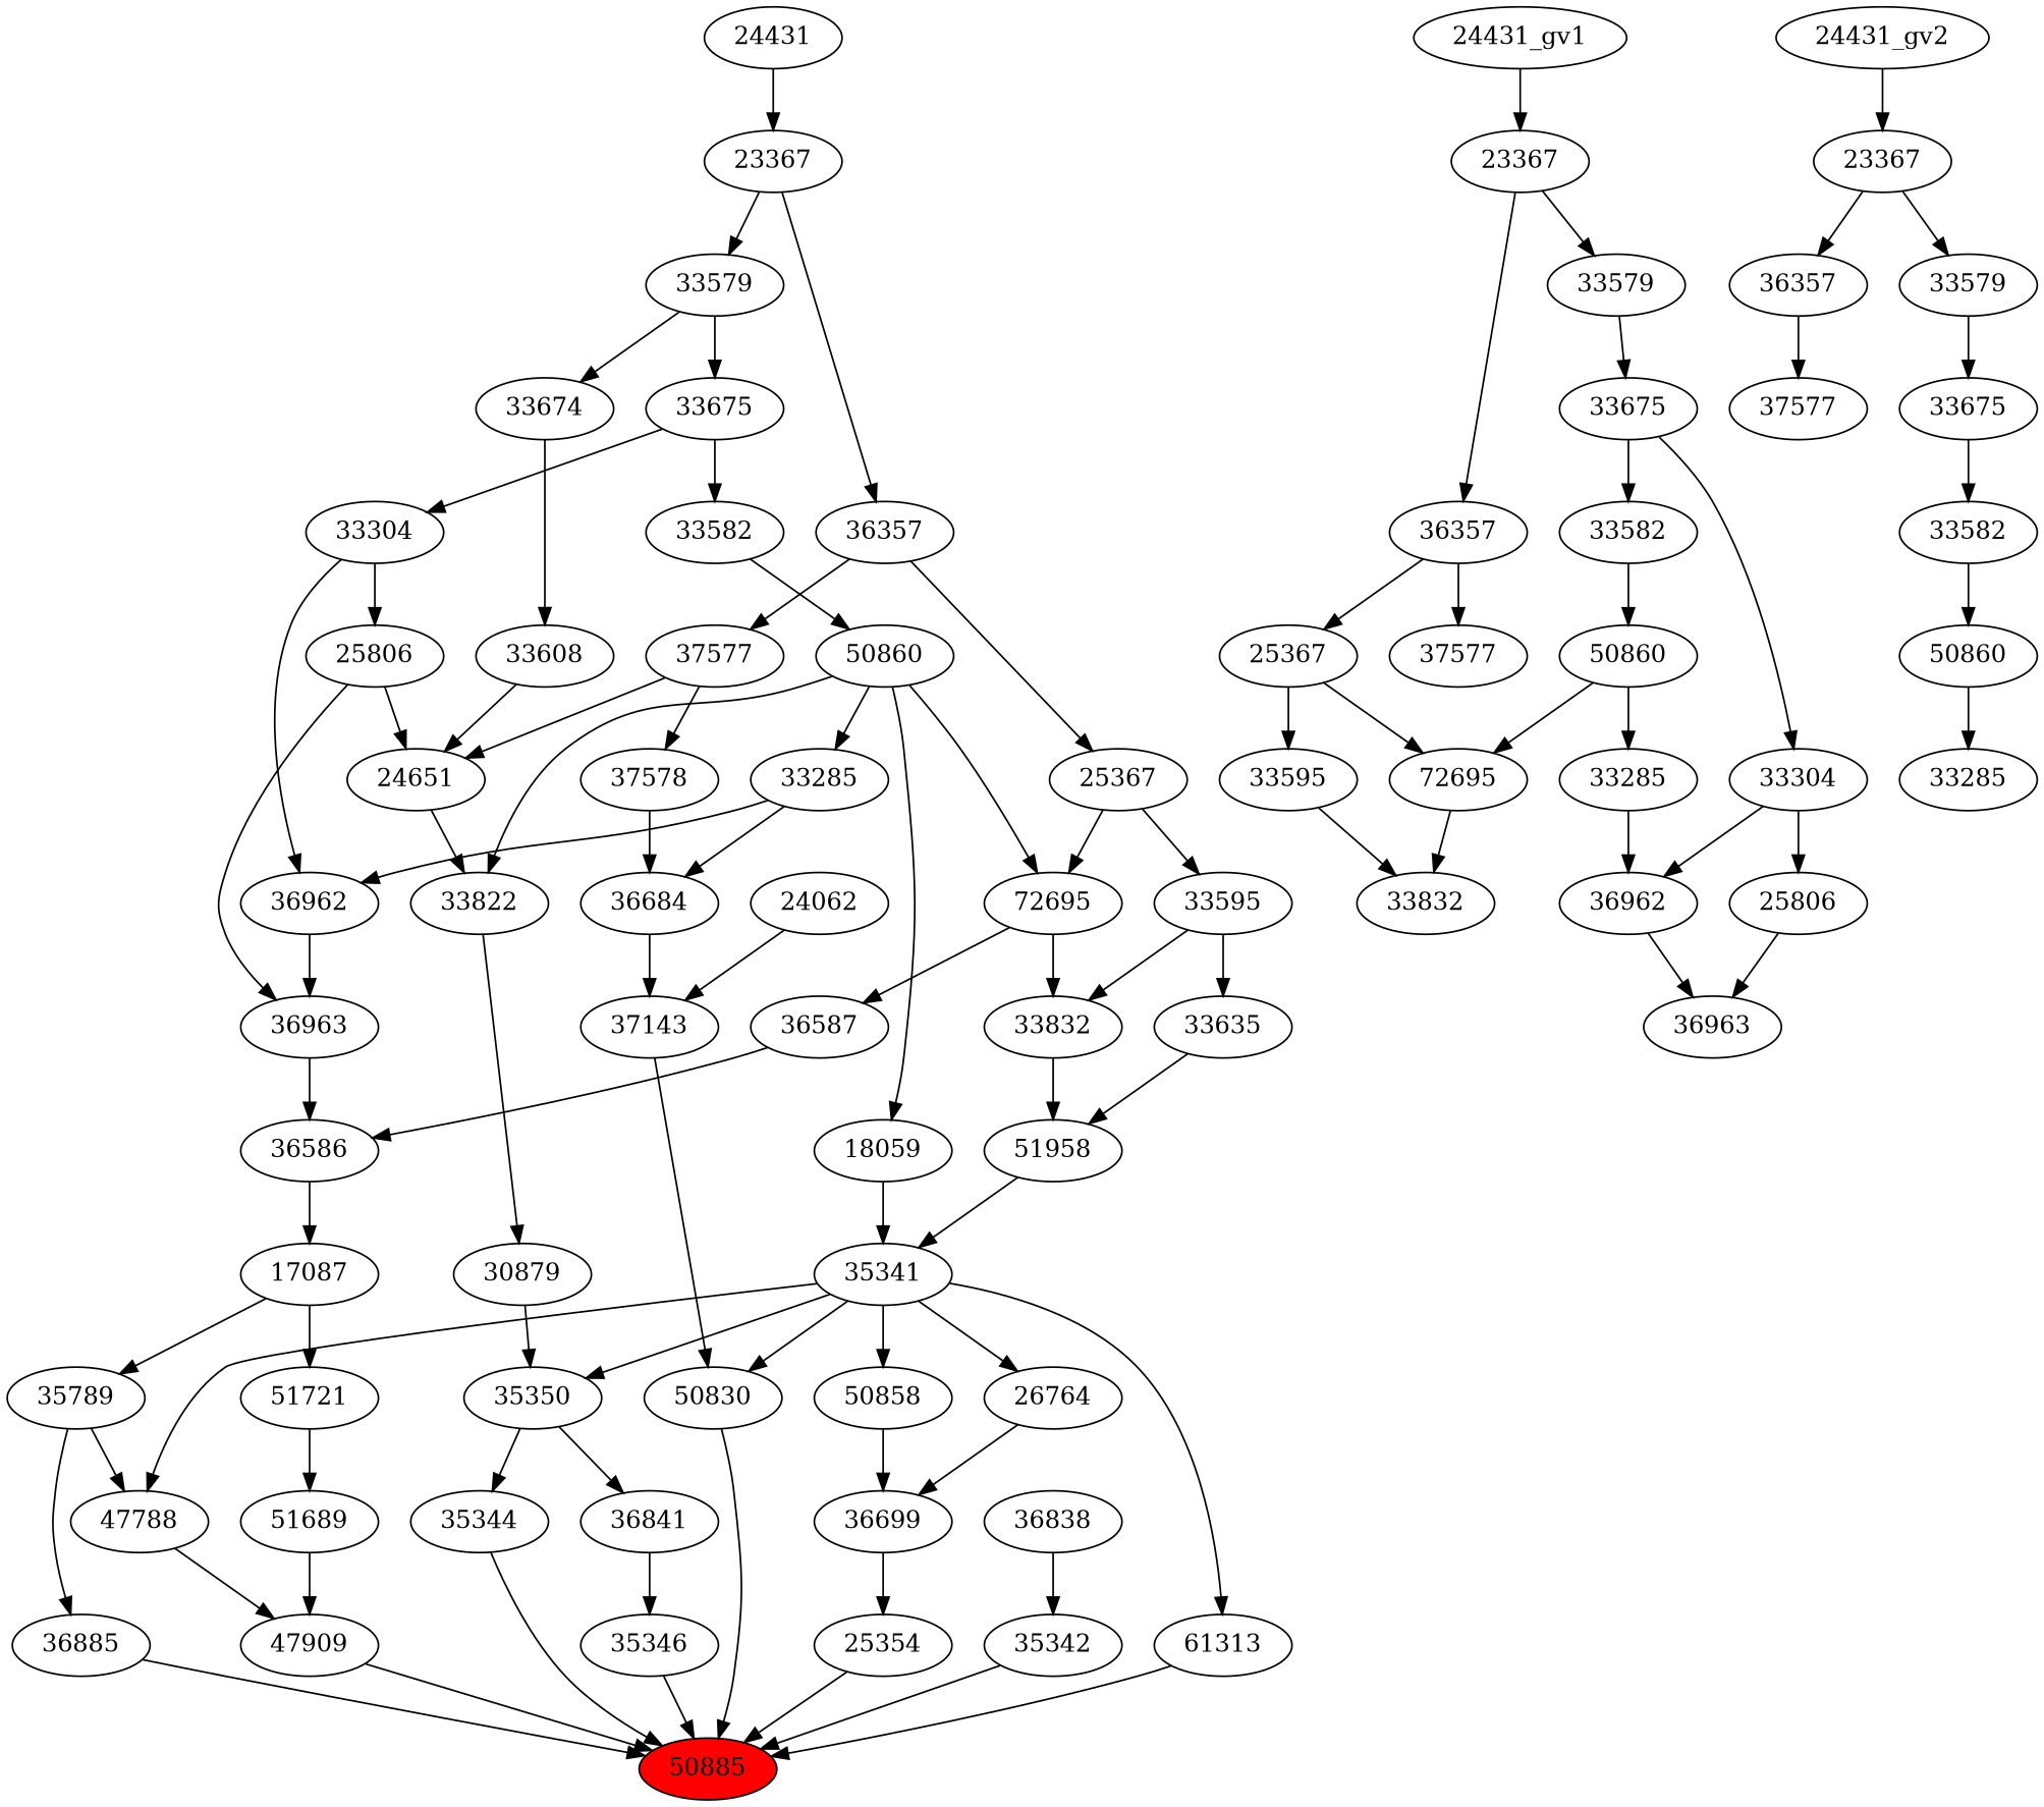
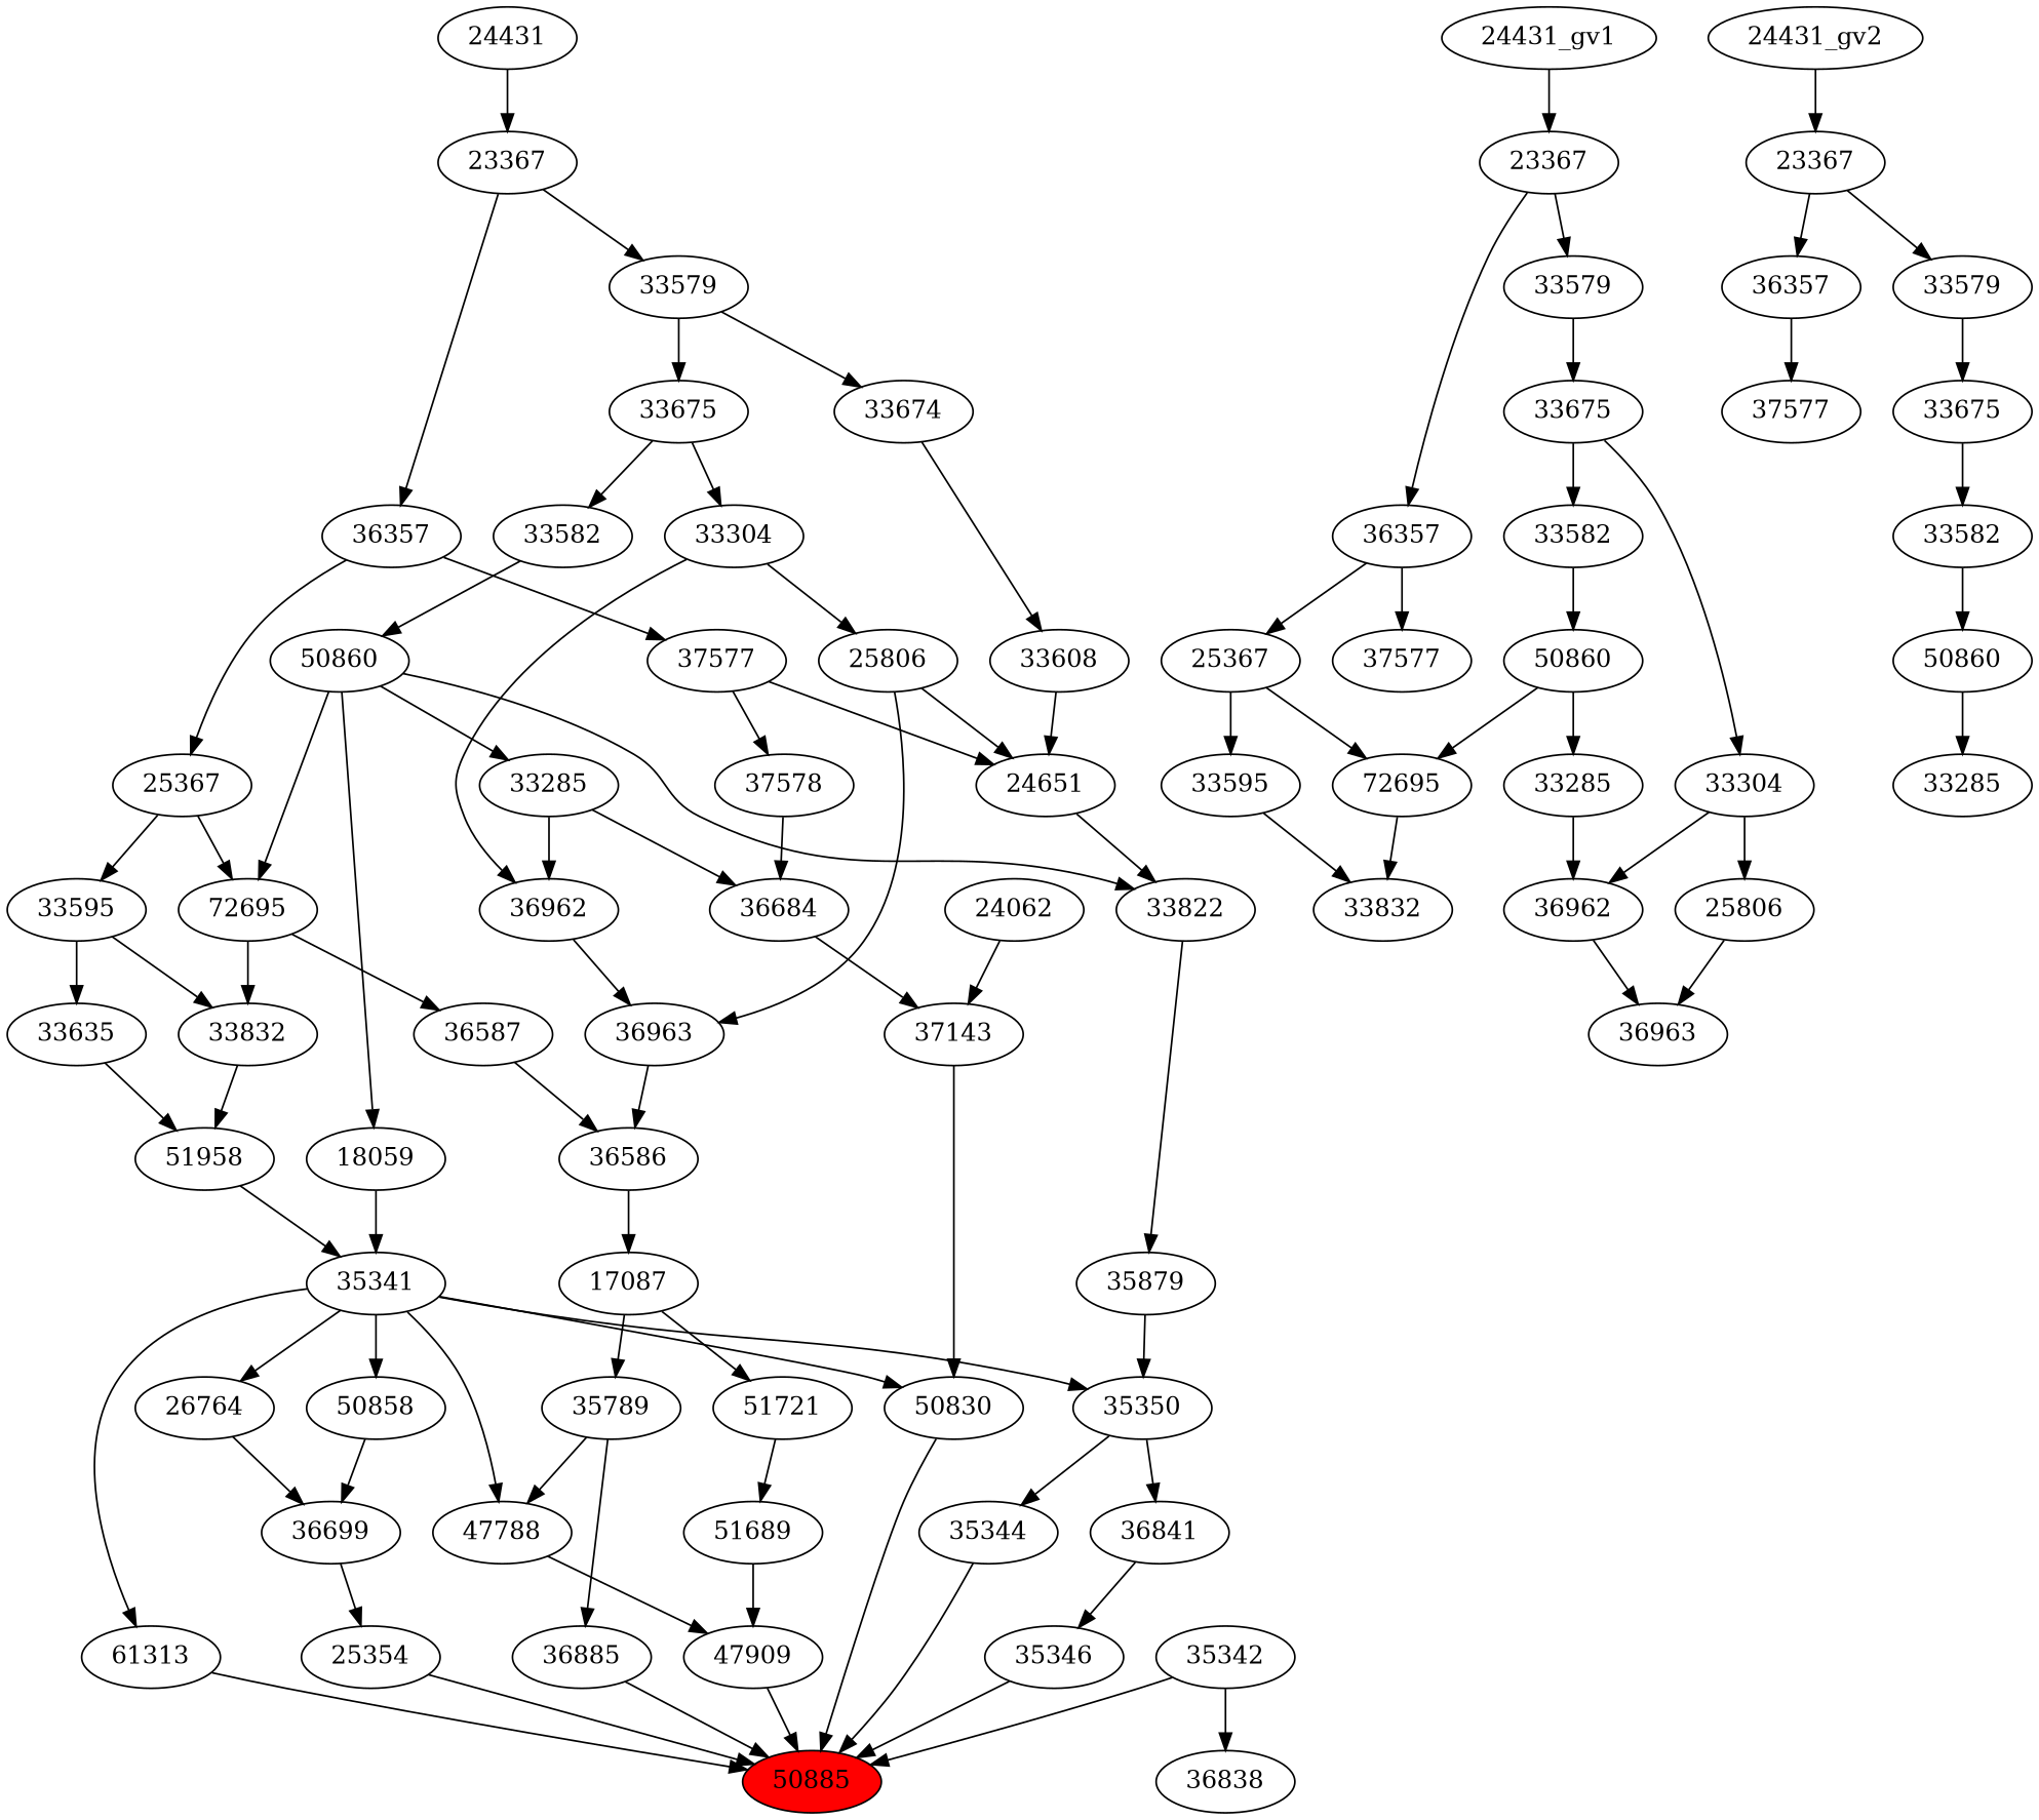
  strict digraph {
    n1 [fillcolor=red label=50885 style=filled]
    n2 [label=61313]
    n3 [label=47909]
    n4 [label=36885]
    n5 [label=35344]
    n6 [label=50830]
    n7 [label=25354]
    n8 [label=35342]
    n9 [label=35346]
    n10 [label=35341]
    n11 [label=35789]
    n12 [label=35350]
    n13 [label=26764]
    n14 [label=50858]
    n15 [label=47788]
    n16 [label=36838]
    n17 [label=36841]
    n18 [label=36699]
    n19 [label=51689]
    n20 [label=37143]
    n21 [label=51958]
    n22 [label=18059]
    n23 [label=51721]
    n24 [label=17087]
-   n25 [label=30879]
+   n25 [label=35879]
    n26 [label=36684]
    n27 [label=24062]
    n28 [label=33832]
    n29 [label=33635]
    n30 [label=50860]
    n31 [label=33822]
    n32 [label=33285]
    n33 [label=72695]
    n34 [label=36962]
    n35 [label=36587]
    n36 [label=36586]
    n37 [label=36963]
    n38 [label=37578]
    n39 [label=33595]
    n40 [label=33582]
    n41 [label=24651]
    n42 [label=37577]
    n43 [label=33675]
    n44 [label=33304]
    n45 [label=25806]
    n46 [label=25367]
    n47 [label=33608]
    n48 [label=36357]
    n49 [label=33579]
    n50 [label=33674]
    n51 [label=23367]
    n52 [label=24431]
    n53 [label=33832]
    n54 [label=72695]
    n55 [label=33595]
    n56 [label=50860]
    n57 [label=33285]
    n58 [label=36962]
    n59 [label=33582]
    n60 [label=36963]
    n61 [label=25367]
    n62 [label=33675]
    n63 [label=33304]
    n64 [label=25806]
    n65 [label=37577]
    n66 [label=36357]
    n67 [label=33579]
    n68 [label=23367]
    "24431_gv1"
    n70 [label=33285]
    n71 [label=50860]
    n72 [label=33582]
    n73 [label=37577]
    n74 [label=36357]
    n75 [label=33675]
    n76 [label=33579]
    n77 [label=23367]
    "24431_gv2"
    subgraph sub_1 {
      n1
      n2
      n3
      n4
      n5
      n6
      n7
      n8
      n9
      n10
      n11
      n12
      n13
      n14
      n15
      n16
      n17
      n18
      n19
      n20
      n21
      n22
      n23
      n24
      n25
      n26
      n27
      n28
      n29
      n30
      n31
      n32
      n33
      n34
      n35
      n36
      n37
      n38
      n39
      n40
      n41
      n42
      n43
      n44
      n45
      n46
      n47
      n48
      n49
      n50
      n51
      n52
    }
    subgraph sub_2 {
      n53
      n54
      n55
      n56
      n57
      n58
      n59
      n60
      n61
      n62
      n63
      n64
      n65
      n66
      n67
      n68
      "24431_gv1"
    }
    subgraph sub_3 {
      n70
      n71
      n72
      n73
      n74
      n75
      n76
      n77
      "24431_gv2"
    }
    n2 -> n1
    n3 -> n1
    n4 -> n1
    n5 -> n1
    n6 -> n1
    n7 -> n1
    n8 -> n1
    n9 -> n1
    n10 -> n2
    n10 -> n6
    n10 -> n12
    n10 -> n13
    n10 -> n14
    n10 -> n15
    n11 -> n4
    n11 -> n15
    n12 -> n5
    n12 -> n17
    n13 -> n18
    n14 -> n18
    n15 -> n3
-   n16 -> n8
+   n8 -> n16
    n17 -> n9
    n18 -> n7
    n19 -> n3
    n20 -> n6
    n21 -> n10
    n22 -> n10
    n23 -> n19
    n24 -> n11
    n24 -> n23
    n25 -> n12
    n26 -> n20
    n27 -> n20
    n28 -> n21
    n29 -> n21
    n30 -> n22
    n30 -> n31
    n30 -> n32
    n30 -> n33
    n31 -> n25
    n32 -> n26
    n32 -> n34
    n33 -> n28
    n33 -> n35
    n34 -> n37
    n35 -> n36
    n36 -> n24
    n37 -> n36
    n38 -> n26
    n39 -> n28
    n39 -> n29
    n40 -> n30
    n41 -> n31
    n42 -> n38
    n42 -> n41
    n43 -> n40
    n43 -> n44
    n44 -> n34
    n44 -> n45
    n45 -> n37
    n45 -> n41
    n46 -> n33
    n46 -> n39
    n47 -> n41
    n48 -> n42
    n48 -> n46
    n49 -> n43
    n49 -> n50
    n50 -> n47
    n51 -> n48
    n51 -> n49
    n52 -> n51
    n54 -> n53
    n55 -> n53
    n56 -> n54
    n56 -> n57
    n57 -> n58
    n58 -> n60
    n59 -> n56
    n61 -> n54
    n61 -> n55
    n62 -> n59
    n62 -> n63
    n63 -> n58
    n63 -> n64
    n64 -> n60
    n66 -> n61
    n66 -> n65
    n67 -> n62
    n68 -> n66
    n68 -> n67
    "24431_gv1" -> n68
    n71 -> n70
    n72 -> n71
    n74 -> n73
    n75 -> n72
    n76 -> n75
    n77 -> n74
    n77 -> n76
    "24431_gv2" -> n77
  }
